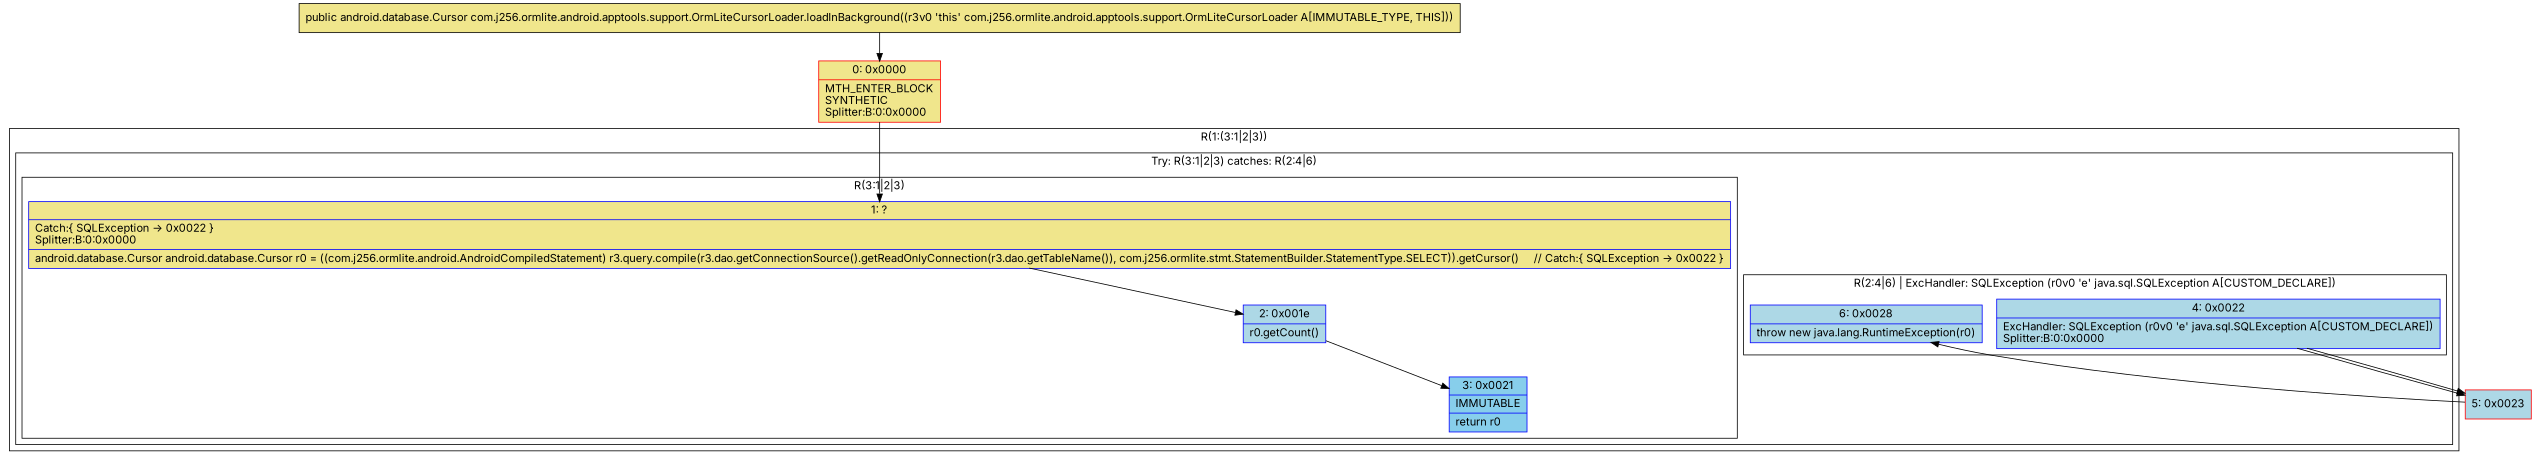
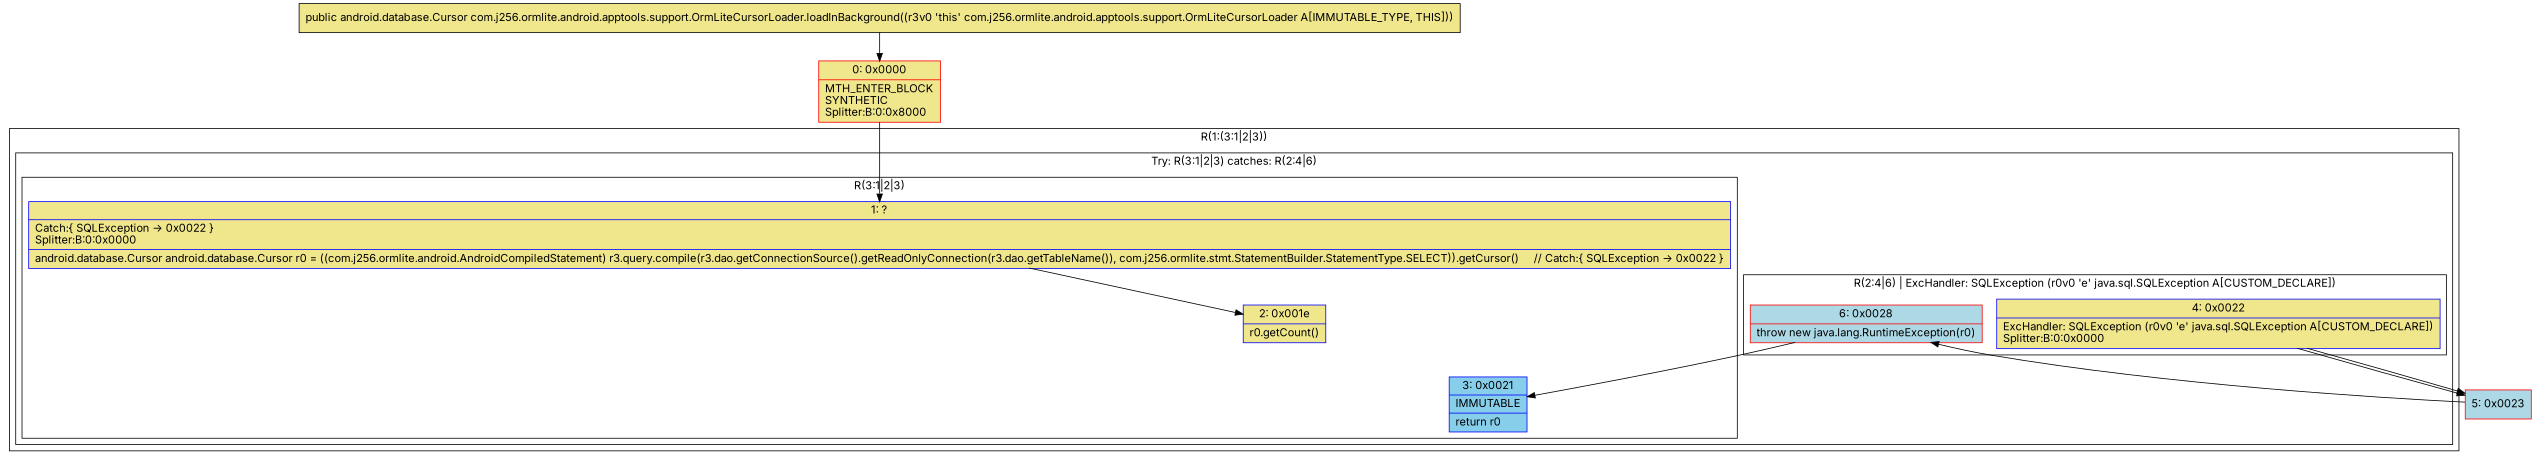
  digraph {
    fontname=Inter
    node [color=blue fillcolor=khaki fontname=Inter shape=record style=filled]
    edge [fontname=Inter]
    n1 [label="{1\:\ ?|Catch:\{ SQLException \-\> 0x0022 \}\lSplitter:B:0:0x0000\l|android.database.Cursor android.database.Cursor r0 = ((com.j256.ormlite.android.AndroidCompiledStatement) r3.query.compile(r3.dao.getConnectionSource().getReadOnlyConnection(r3.dao.getTableName()), com.j256.ormlite.stmt.StatementBuilder.StatementType.SELECT)).getCursor()     \/\/ Catch:\{ SQLException \-\> 0x0022 \}\l}"]
-   n2 [fillcolor=lightblue label="{2\:\ 0x001e|r0.getCount()\l}"]
+   n2 [label="{2\:\ 0x001e|r0.getCount()\l}"]
    n3 [fillcolor=skyblue label="{3\:\ 0x0021|IMMUTABLE\l|return r0\l}"]
-   n4 [fillcolor=lightblue label="{4\:\ 0x0022|ExcHandler: SQLException (r0v0 'e' java.sql.SQLException A[CUSTOM_DECLARE])\lSplitter:B:0:0x0000\l}"]
-   n5 [fillcolor=lightblue label="{6\:\ 0x0028|throw new java.lang.RuntimeException(r0)\l}"]
+   n4 [label="{4\:\ 0x0022|ExcHandler: SQLException (r0v0 'e' java.sql.SQLException A[CUSTOM_DECLARE])\lSplitter:B:0:0x0000\l}"]
+   n5 [color=red fillcolor=lightblue label="{6\:\ 0x0028|throw new java.lang.RuntimeException(r0)\l}"]
    n6 [color=red fillcolor=lightblue label="{5\:\ 0x0023}"]
-   n7 [color=red label="{0\:\ 0x0000|MTH_ENTER_BLOCK\lSYNTHETIC\lSplitter:B:0:0x0000\l}"]
+   n7 [color=red label="{0\:\ 0x0000|MTH_ENTER_BLOCK\lSYNTHETIC\lSplitter:B:0:0x8000\l}"]
    n8 [label="{public android.database.Cursor com.j256.ormlite.android.apptools.support.OrmLiteCursorLoader.loadInBackground((r3v0 'this' com.j256.ormlite.android.apptools.support.OrmLiteCursorLoader A[IMMUTABLE_TYPE, THIS])) }" color=""]
    subgraph cluster_1 {
      label="R(1:(3:1|2|3))"
      subgraph cluster_2 {
        label="Try: R(3:1|2|3) catches: R(2:4|6)"
        subgraph cluster_3 {
          label="R(3:1|2|3)"
          n1
          n2
          n3
        }
        subgraph cluster_4 {
          label="R(2:4|6) | ExcHandler: SQLException (r0v0 'e' java.sql.SQLException A[CUSTOM_DECLARE])\l"
          n4
          n5
        }
      }
    }
    subgraph cluster_5 {
      label="R(2:4|6) | ExcHandler: SQLException (r0v0 'e' java.sql.SQLException A[CUSTOM_DECLARE])\l"
    }
    n1 -> n2
-   n2 -> n3
+   n5 -> n3
    n4 -> n6
    n4 -> n6
    n6 -> n5
    n7 -> n1
    n8 -> n7
  }
